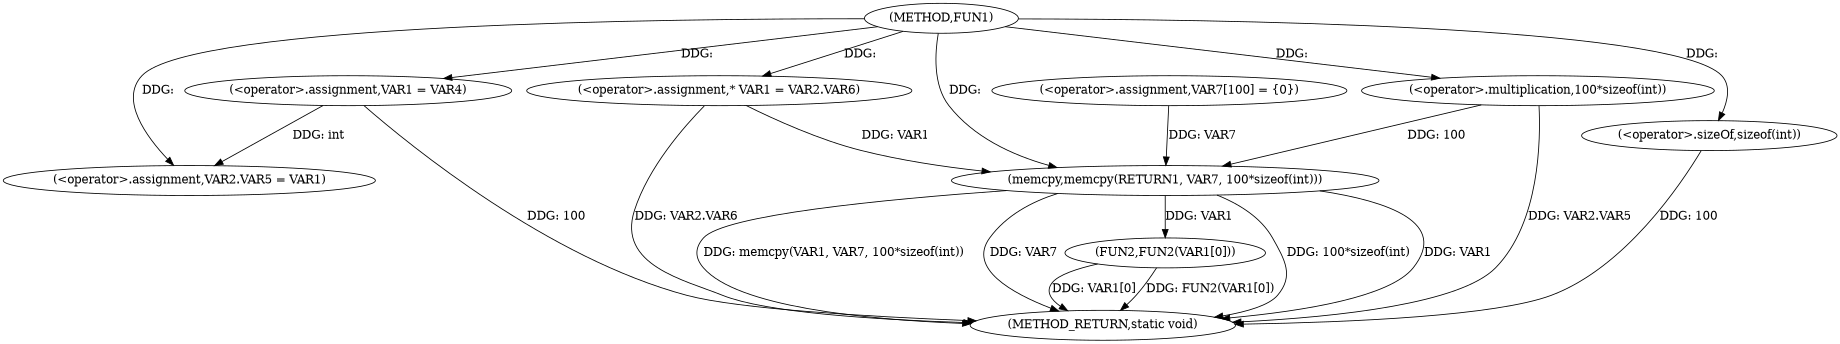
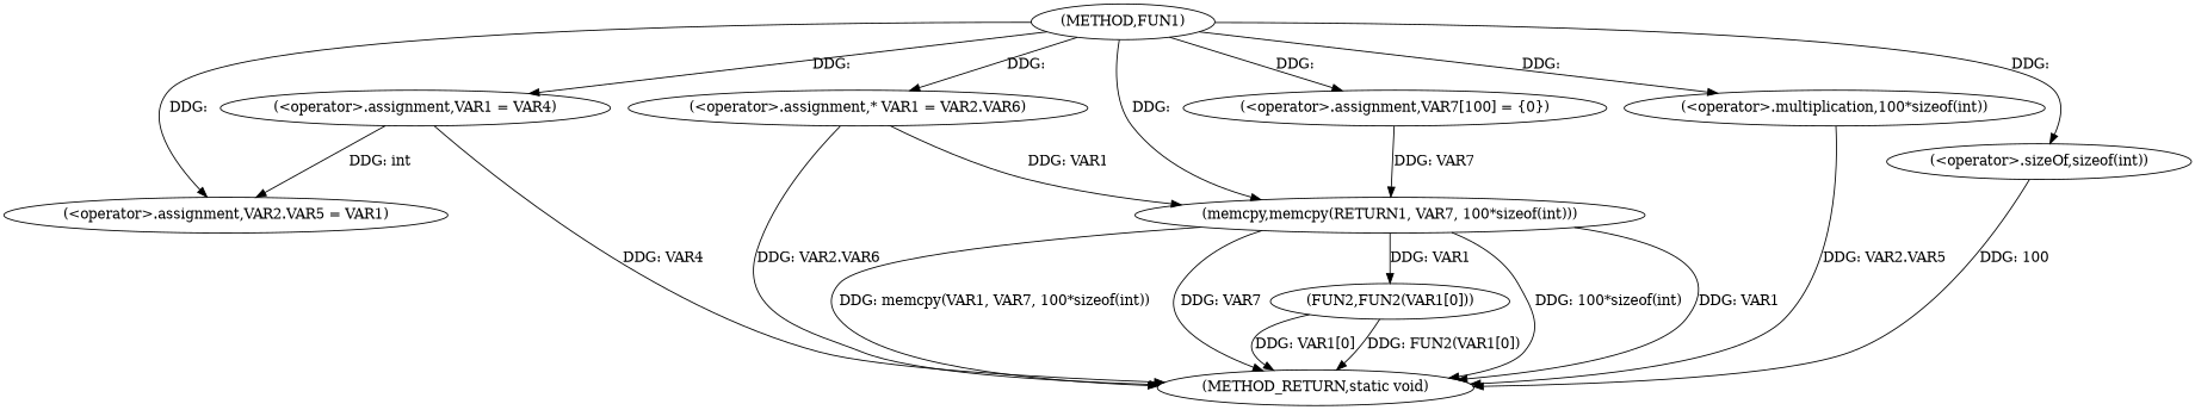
  digraph {
    n1 [label="(METHOD,FUN1)"]
    n2 [label="(<operator>.assignment,VAR1 = VAR4)"]
    n3 [label="(<operator>.assignment,VAR2.VAR5 = VAR1)"]
    n4 [label="(<operator>.assignment,* VAR1 = VAR2.VAR6)"]
    n5 [label="(<operator>.assignment,VAR7[100] = {0})"]
    n6 [label="(memcpy,memcpy(RETURN1, VAR7, 100*sizeof(int)))"]
    n7 [label="(<operator>.multiplication,100*sizeof(int))"]
    n8 [label="(<operator>.sizeOf,sizeof(int))"]
    n9 [label="(METHOD_RETURN,static void)"]
    n10 [label="(FUN2,FUN2(VAR1[0]))"]
    n1 -> n2 [label="DDG: "]
    n1 -> n3 [label="DDG: "]
    n1 -> n4 [label="DDG: "]
+   n1 -> n5 [label="DDG: "]
    n1 -> n6 [label="DDG: "]
    n1 -> n7 [label="DDG: "]
    n1 -> n8 [label="DDG: "]
    n2 -> n3 [label="DDG: int"]
-   n2 -> n9 [label="DDG: 100"]
+   n2 -> n9 [label="DDG: VAR4"]
    n4 -> n6 [label="DDG: VAR1"]
    n4 -> n9 [label="DDG: VAR2.VAR6"]
    n5 -> n6 [label="DDG: VAR7"]
    n6 -> n9 [label="DDG: memcpy(VAR1, VAR7, 100*sizeof(int))"]
    n6 -> n9 [label="DDG: VAR7"]
    n6 -> n9 [label="DDG: 100*sizeof(int)"]
    n6 -> n9 [label="DDG: VAR1"]
    n6 -> n10 [label="DDG: VAR1"]
-   n7 -> n6 [label="DDG: 100"]
    n7 -> n9 [label="DDG: VAR2.VAR5"]
    n8 -> n9 [label="DDG: 100"]
    n10 -> n9 [label="DDG: VAR1[0]"]
    n10 -> n9 [label="DDG: FUN2(VAR1[0])"]
  }
